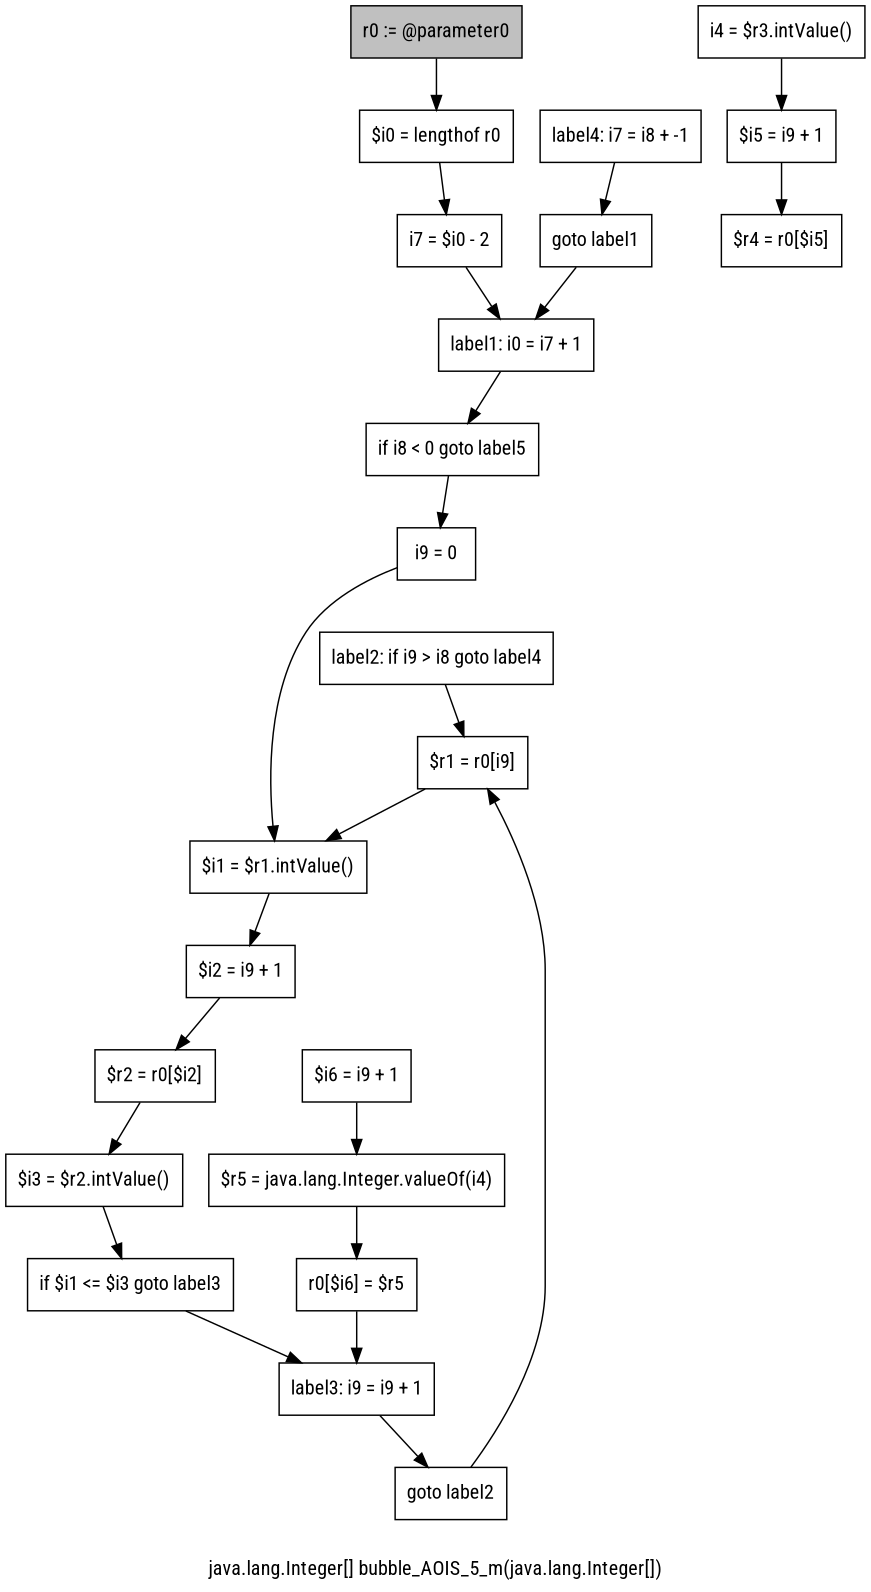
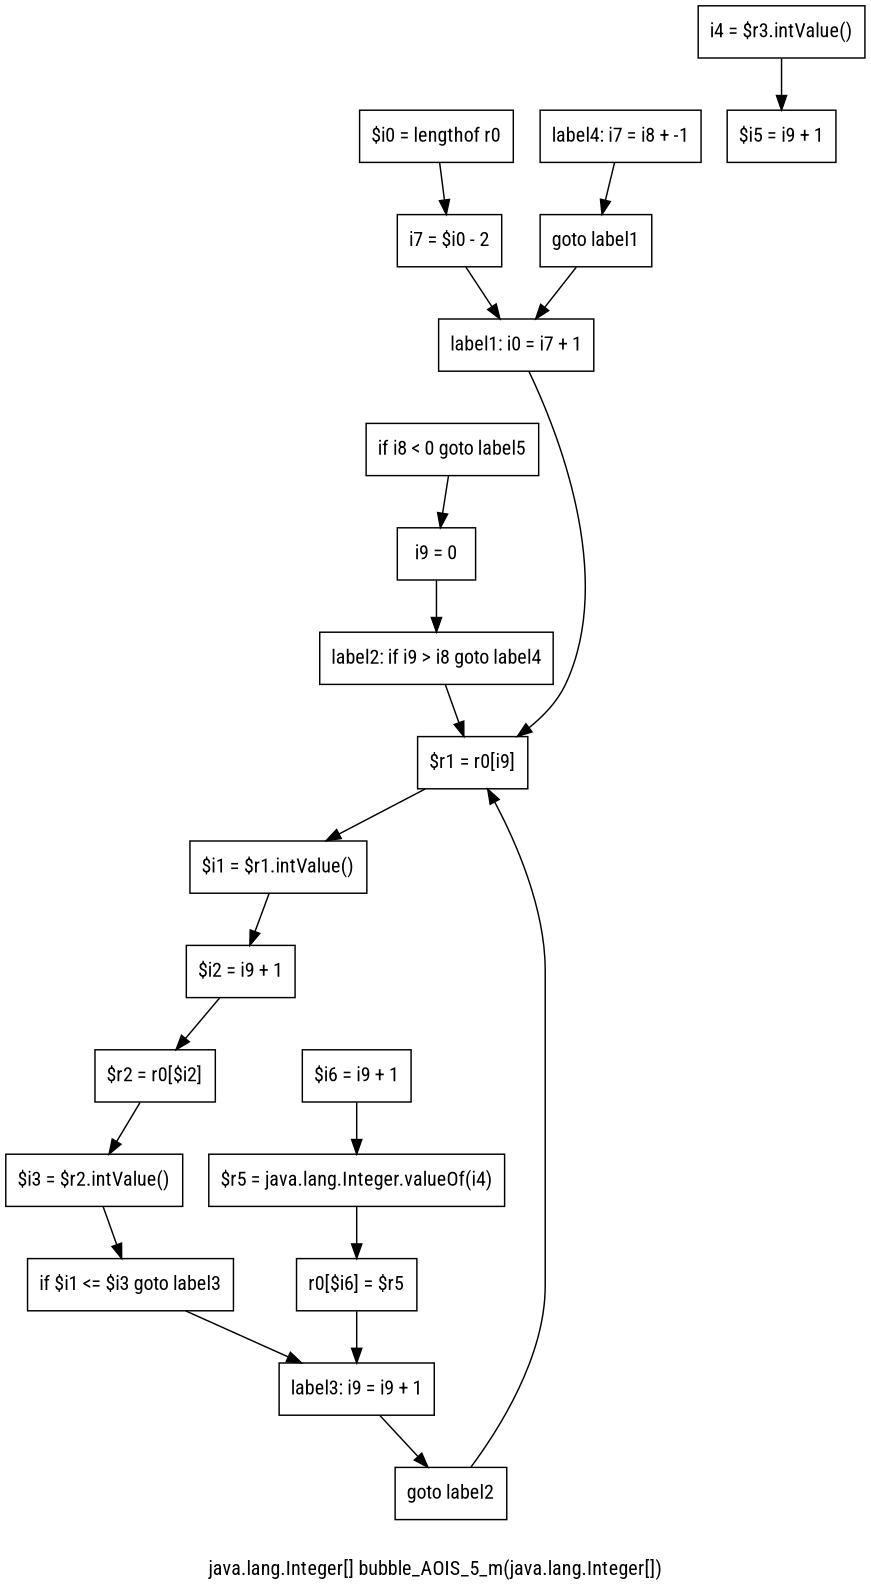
  digraph {
    fontname="Roboto Condensed"
    label="java.lang.Integer[] bubble_AOIS_5_m(java.lang.Integer[])"
    node [fontname="Roboto Condensed" shape=box]
    edge [fontname="Roboto Condensed"]
-   n1 [fillcolor=gray label="r0 := @parameter0" style=filled]
    n2 [label="$i0 = lengthof r0"]
    n3 [label="i7 = $i0 - 2"]
    n4 [label="label1: i0 = i7 + 1"]
    n5 [label="if i8 < 0 goto label5"]
    n6 [label="i9 = 0"]
    n7 [label="label2: if i9 > i8 goto label4"]
    n8 [label="$r1 = r0[i9]"]
    n9 [label="$i1 = $r1.intValue()"]
    n10 [label="label4: i7 = i8 + -1"]
    n11 [label="goto label1"]
    n12 [label="$i2 = i9 + 1"]
    n13 [label="$r2 = r0[$i2]"]
    n14 [label="$i3 = $r2.intValue()"]
    n15 [label="if $i1 <= $i3 goto label3"]
    n16 [label="label3: i9 = i9 + 1"]
    n17 [label="goto label2"]
    n18 [label="i4 = $r3.intValue()"]
    n19 [label="$i5 = i9 + 1"]
-   n20 [label="$r4 = r0[$i5]"]
    n21 [label="$i6 = i9 + 1"]
    n22 [label="$r5 = java.lang.Integer.valueOf(i4)"]
    n23 [label="r0[$i6] = $r5"]
-   n1 -> n2
    n2 -> n3
    n3 -> n4
-   n4 -> n5
+   n4 -> n8
    n5 -> n6
-   n6 -> n9
+   n6 -> n7
    n7 -> n8
    n8 -> n9
    n9 -> n12
    n10 -> n11
    n11 -> n4
    n12 -> n13
    n13 -> n14
    n14 -> n15
    n15 -> n16
    n16 -> n17
    n17 -> n8
    n18 -> n19
-   n19 -> n20
    n21 -> n22
    n22 -> n23
    n23 -> n16
  }
